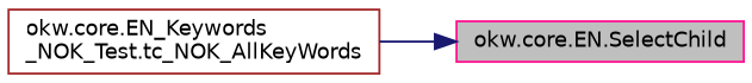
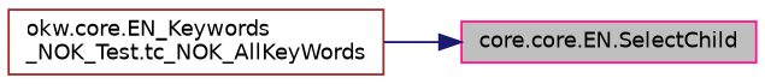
  digraph {
    rankdir=RL
    node [fontname=Helvetica fontsize=10 shape=record style=filled]
-   n1 [color=deeppink fillcolor=grey75 fontcolor=black height=0.2 label="okw.core.EN.SelectChild" width=0.4]
+   n1 [color=deeppink fillcolor=grey75 fontcolor=black height=0.2 label="core.core.EN.SelectChild" width=0.4]
    n2 [color=brown fillcolor=white height=0.2 label="okw.core.EN_Keywords\l_NOK_Test.tc_NOK_AllKeyWords" width=0.4]
    n1 -> n2 [color=midnightblue dir=back fontname=Helvetica fontsize=10 labelfontname=Helvetica labelfontsize=10 style=solid]
  }
